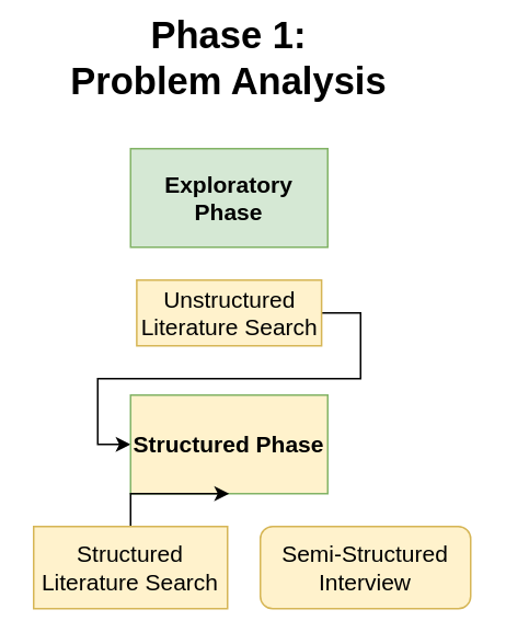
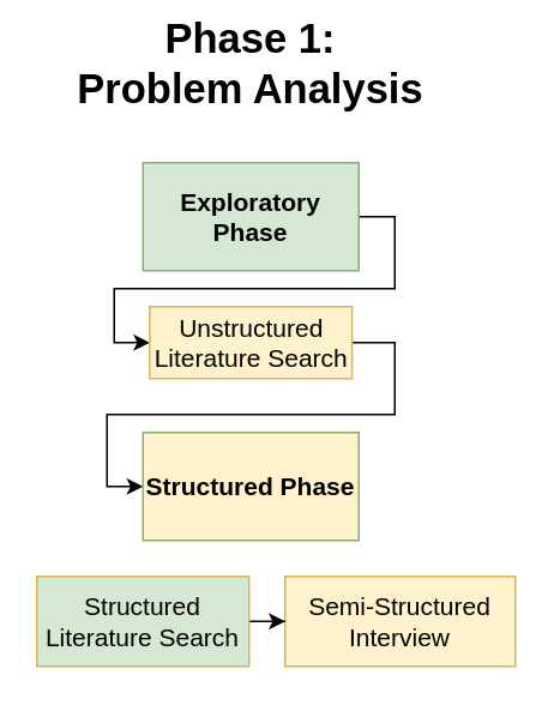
  <mxCell id="0" />
  <mxCell id="1" parent="0" />
+ <mxCell id="2" style="edgeStyle=orthogonalEdgeStyle;rounded=0;orthogonalLoop=1;jettySize=auto;html=1;entryX=0;entryY=0.5;entryDx=0;entryDy=0;" edge="1" parent="1" source="3" target="5"><mxGeometry relative="1" as="geometry"><Array as="points"><mxPoint x="219" y="120" /><mxPoint x="219" y="160" /><mxPoint x="63" y="160" /><mxPoint x="63" y="190" /></Array></mxGeometry></mxCell>
  <mxCell id="3" value="Exploratory Phase" style="rounded=0;whiteSpace=wrap;html=1;fontSize=14;fillColor=#d5e8d4;strokeColor=#82b366;fontStyle=1" vertex="1" parent="1"><mxGeometry x="79" y="90" width="120" height="60" as="geometry" /></mxCell>
  <mxCell id="4" style="edgeStyle=orthogonalEdgeStyle;rounded=0;orthogonalLoop=1;jettySize=auto;html=1;entryX=0;entryY=0.5;entryDx=0;entryDy=0;" edge="1" parent="1" source="5" target="6"><mxGeometry relative="1" as="geometry"><Array as="points"><mxPoint x="219" y="190" /><mxPoint x="219" y="230" /><mxPoint x="59" y="230" /><mxPoint x="59" y="270" /></Array></mxGeometry></mxCell>
  <mxCell id="5" value="Unstructured Literature Search" style="rounded=0;whiteSpace=wrap;html=1;fontSize=14;fillColor=#fff2cc;strokeColor=#d6b656;" vertex="1" parent="1"><mxGeometry x="82.75" y="170" width="112.5" height="40" as="geometry" /></mxCell>
  <mxCell id="6" value="Structured Phase" style="rounded=0;whiteSpace=wrap;html=1;fontSize=14;fillColor=#fff2cc;strokeColor=#82b366;fontStyle=1;" vertex="1" parent="1"><mxGeometry x="79" y="240" width="120" height="60" as="geometry" /></mxCell>
- <mxCell id="7" value="Semi-Structured Interview" style="whiteSpace=wrap;html=1;fontSize=14;fillColor=#fff2cc;strokeColor=#d6b656;rounded=1;" vertex="1" parent="1"><mxGeometry x="158" y="320" width="128" height="50" as="geometry" /></mxCell>
- <mxCell id="8" style="edgeStyle=orthogonalEdgeStyle;rounded=0;orthogonalLoop=1;jettySize=auto;html=1;fontSize=14;startArrow=none;startFill=0;endArrow=classic;endFill=1;" edge="1" parent="1" source="9" target="6"><mxGeometry relative="1" as="geometry" /></mxCell>
- <mxCell id="9" value="Structured Literature Search" style="rounded=0;whiteSpace=wrap;html=1;fontSize=14;fillColor=#fff2cc;strokeColor=#d6b656;" vertex="1" parent="1"><mxGeometry x="20" y="320" width="118" height="50" as="geometry" /></mxCell>
+ <mxCell id="7" value="Semi-Structured Interview" style="rounded=0;whiteSpace=wrap;html=1;fontSize=14;fillColor=#fff2cc;strokeColor=#d6b656;" vertex="1" parent="1"><mxGeometry x="158" y="320" width="128" height="50" as="geometry" /></mxCell>
+ <mxCell id="8" style="edgeStyle=orthogonalEdgeStyle;rounded=0;orthogonalLoop=1;jettySize=auto;html=1;entryX=0;entryY=0.5;entryDx=0;entryDy=0;fontSize=14;startArrow=none;startFill=0;endArrow=classic;endFill=1;" edge="1" parent="1" source="9" target="7"><mxGeometry relative="1" as="geometry" /></mxCell>
+ <mxCell id="9" value="Structured Literature Search" style="rounded=0;whiteSpace=wrap;html=1;fontSize=14;fillColor=#d5e8d4;strokeColor=#d6b656;" vertex="1" parent="1"><mxGeometry x="20" y="320" width="118" height="50" as="geometry" /></mxCell>
  <mxCell id="10" value="&lt;b style=&quot;font-size: 23px;&quot;&gt;&lt;font style=&quot;font-size: 23px;&quot;&gt;Phase 1: &lt;br&gt;Problem Analysis&lt;/font&gt;&lt;/b&gt;" style="text;html=1;strokeColor=none;fillColor=none;align=center;verticalAlign=middle;whiteSpace=wrap;rounded=0;fontSize=23;" vertex="1" parent="1"><mxGeometry x="39" y="20" width="200" height="30" as="geometry" /></mxCell>
